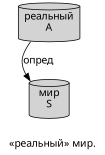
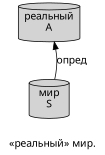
  digraph {
    label="«реальный» мир."
    fontname="Noto Sans"
    node [fillcolor=lightgray penwidth=1 shape=cylinder style=filled fontname="Noto Sans"]
    n1 [label="реальный\nA"]
    n2 [label="мир\nS"]
-   n1 -> n2 [label="опред" fontname="Noto Sans"]
+   n2 -> n1 [label="опред" fontname="Noto Sans"]
  }
